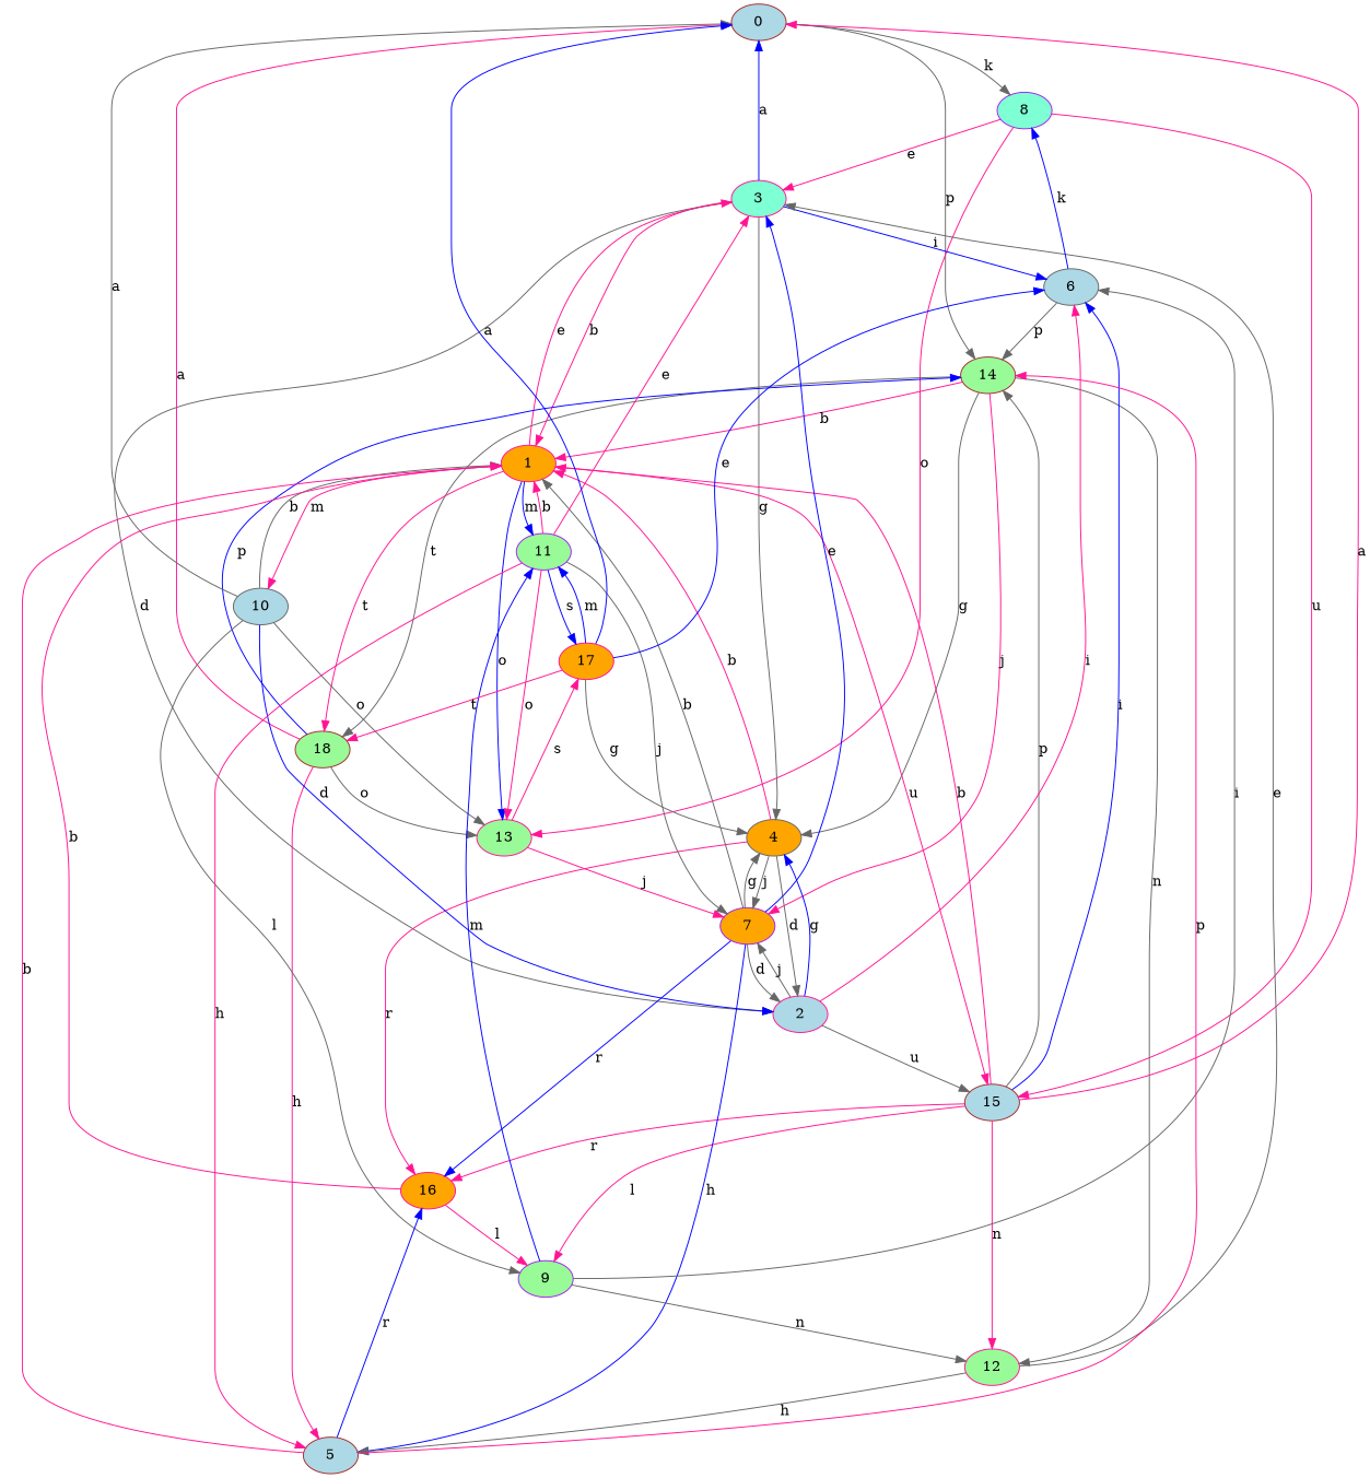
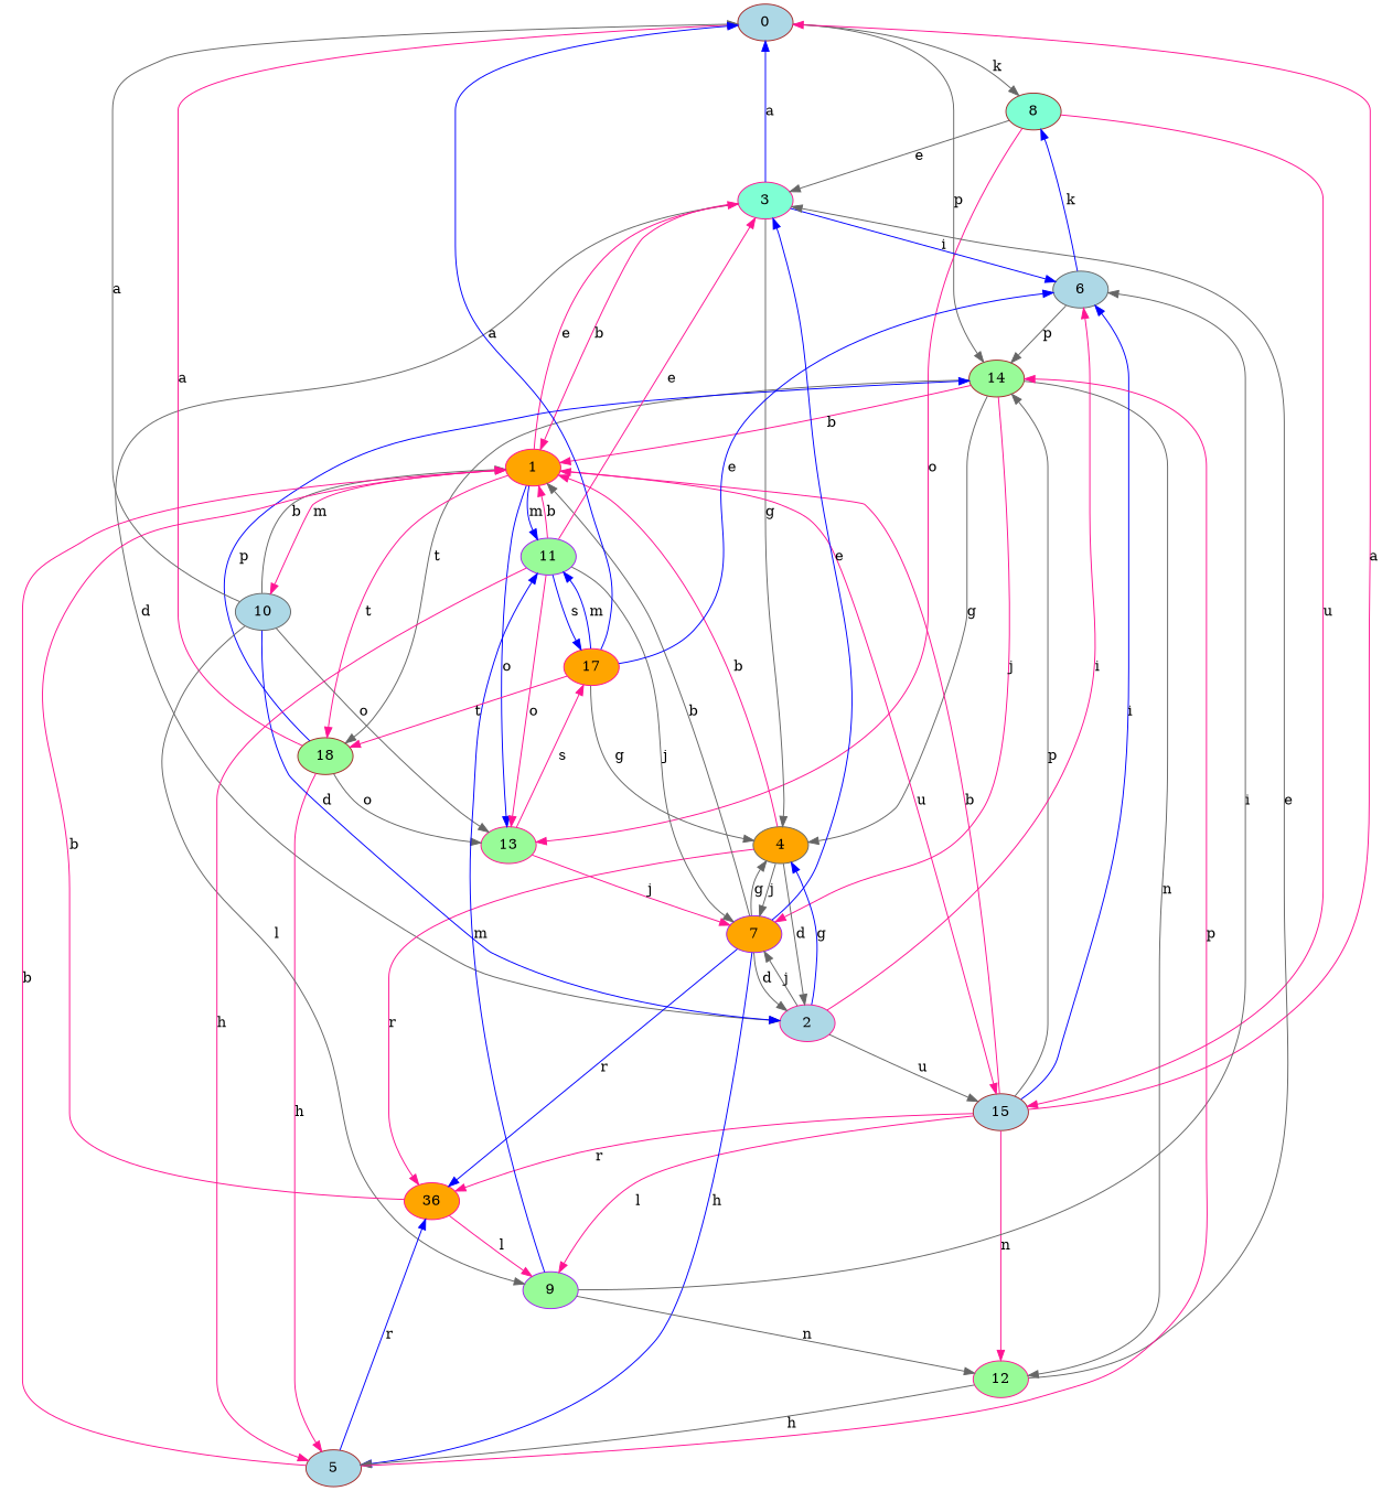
  strict digraph {
    node [color=deeppink fillcolor=lightblue style=filled]
    edge [color=deeppink]
    0 [color=brown]
-   8 [color=purple fillcolor=aquamarine]
+   8 [color=brown fillcolor=aquamarine]
    14 [color=brown fillcolor=palegreen]
    3 [fillcolor=aquamarine]
    13 [fillcolor=palegreen]
    n6 [color=brown label=15]
    1 [fillcolor=orange]
    18 [color=brown fillcolor=palegreen]
    4 [color=gray40 fillcolor=orange]
    7 [color=purple fillcolor=orange]
    12 [fillcolor=palegreen]
    10 [color=gray40]
    11 [color=purple fillcolor=palegreen]
    2
    6 [color=gray40]
    9 [color=purple fillcolor=palegreen]
    5 [color=brown]
    17 [fillcolor=orange]
-   16 [fillcolor=orange]
+   16 [fillcolor=orange label=36]
    0 -> 8 [color=gray40 label=k]
    0 -> 14 [color=gray40 label=p]
-   8 -> 3 [label=e]
+   8 -> 3 [color=gray40 label=e]
    8 -> 13 [label=o]
    8 -> n6 [label=u]
    14 -> 1 [label=b]
    14 -> 18 [color=gray40 label=t]
    14 -> 4 [color=gray40 label=g]
    14 -> 7 [label=j]
    14 -> 12 [color=gray40 label=n]
    3 -> 0 [color=blue label=a]
    3 -> 1 [label=b]
    3 -> 4 [color=gray40 label=g]
    3 -> 2 [color=gray40 label=d]
    3 -> 6 [color=blue label=i]
    13 -> 7 [label=j]
    13 -> 17 [label=s]
    n6 -> 0 [label=a]
    n6 -> 14 [color=gray40 label=p]
    n6 -> 1 [label=b]
    n6 -> 12 [label=n]
    n6 -> 6 [color=blue label=i]
    n6 -> 9 [label=l]
    n6 -> 16 [label=r]
    1 -> 3 [label=e]
    1 -> 13 [color=blue label=o]
    1 -> n6 [label=u]
    1 -> 18 [label=t]
    1 -> 10 [label=m]
    1 -> 11 [color=blue label=m]
    18 -> 0 [label=a]
    18 -> 14 [color=blue label=p]
    18 -> 13 [color=gray40 label=o]
    18 -> 5 [label=h]
    4 -> 1 [label=b]
    4 -> 7 [color=gray40 label=j]
    4 -> 2 [color=gray40 label=d]
    4 -> 16 [label=r]
    7 -> 3 [color=blue label=e]
    7 -> 1 [color=gray40 label=b]
    7 -> 4 [color=gray40 label=g]
    7 -> 2 [color=gray40 label=d]
    7 -> 5 [color=blue label=h]
    7 -> 16 [color=blue label=r]
    12 -> 3 [color=gray40 label=e]
    12 -> 5 [color=gray40 label=h]
    10 -> 0 [color=gray40 label=a]
    10 -> 13 [color=gray40 label=o]
    10 -> 1 [color=gray40 label=b]
    10 -> 2 [color=blue label=d]
    10 -> 9 [color=gray40 label=l]
    11 -> 3 [label=e]
    11 -> 13 [label=o]
    11 -> 1 [label=b]
    11 -> 7 [color=gray40 label=j]
    11 -> 5 [label=h]
    11 -> 17 [color=blue label=s]
    2 -> n6 [color=gray40 label=u]
    2 -> 4 [color=blue label=g]
    2 -> 7 [color=gray40 label=j]
    2 -> 6 [label=i]
    6 -> 8 [color=blue label=k]
    6 -> 14 [color=gray40 label=p]
    9 -> 12 [color=gray40 label=n]
    9 -> 11 [color=blue label=m]
    9 -> 6 [color=gray40 label=i]
    5 -> 14 [label=p]
    5 -> 1 [label=b]
    5 -> 16 [color=blue label=r]
    17 -> 0 [color=blue label=a]
    17 -> 18 [label=t]
    17 -> 4 [color=gray40 label=g]
    17 -> 11 [color=blue label=m]
    17 -> 6 [color=blue label=e]
    16 -> 1 [label=b]
    16 -> 9 [label=l]
  }
